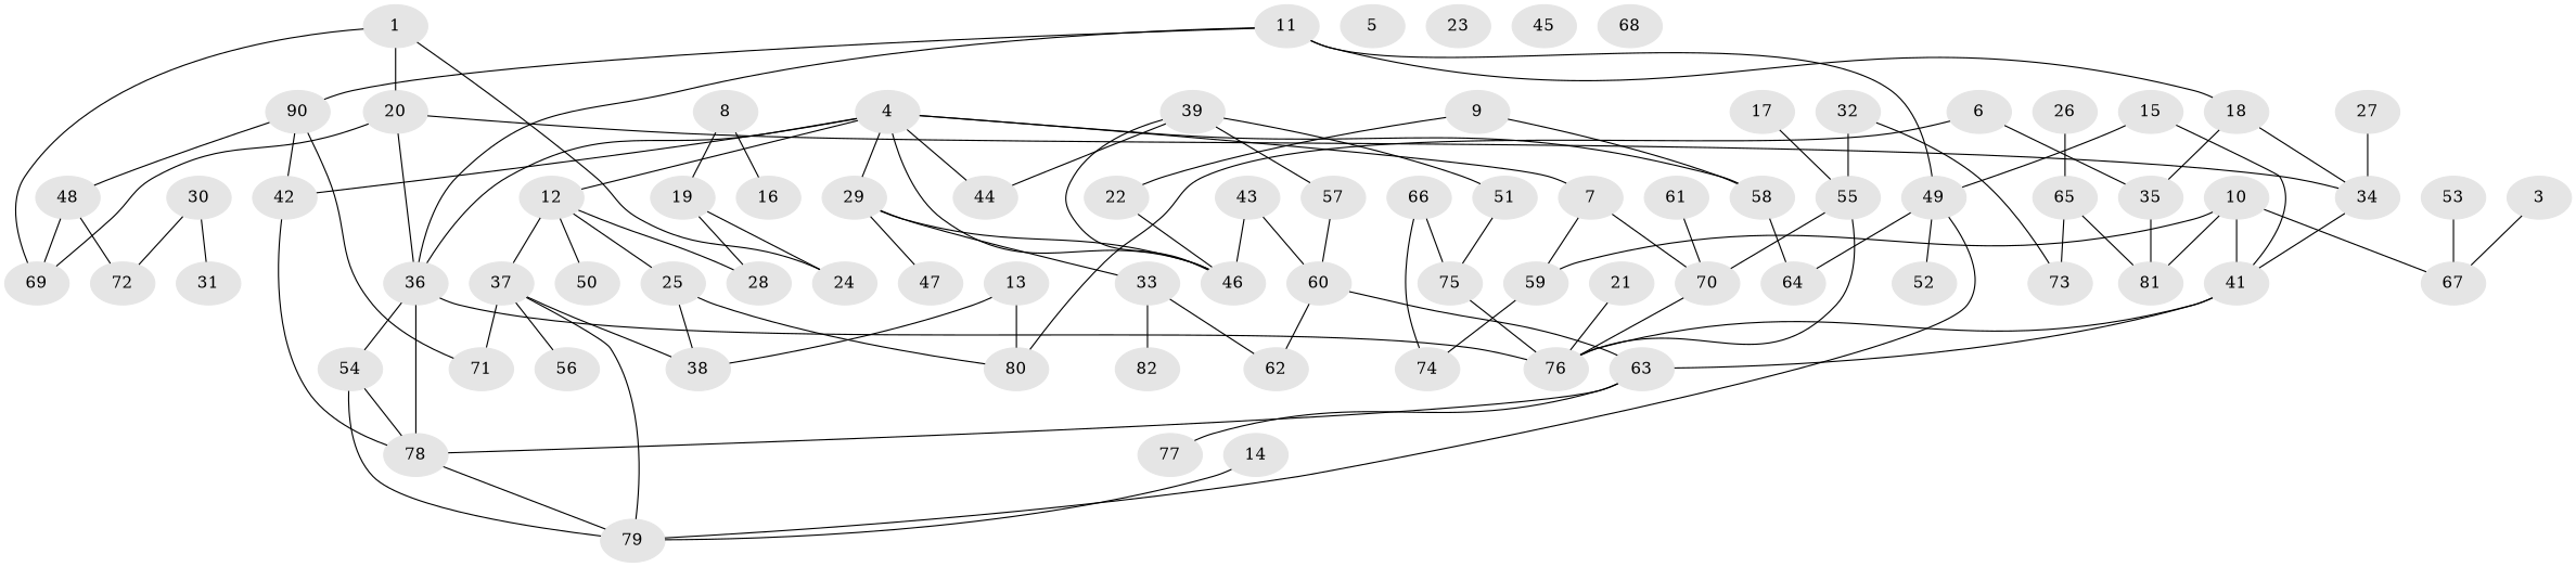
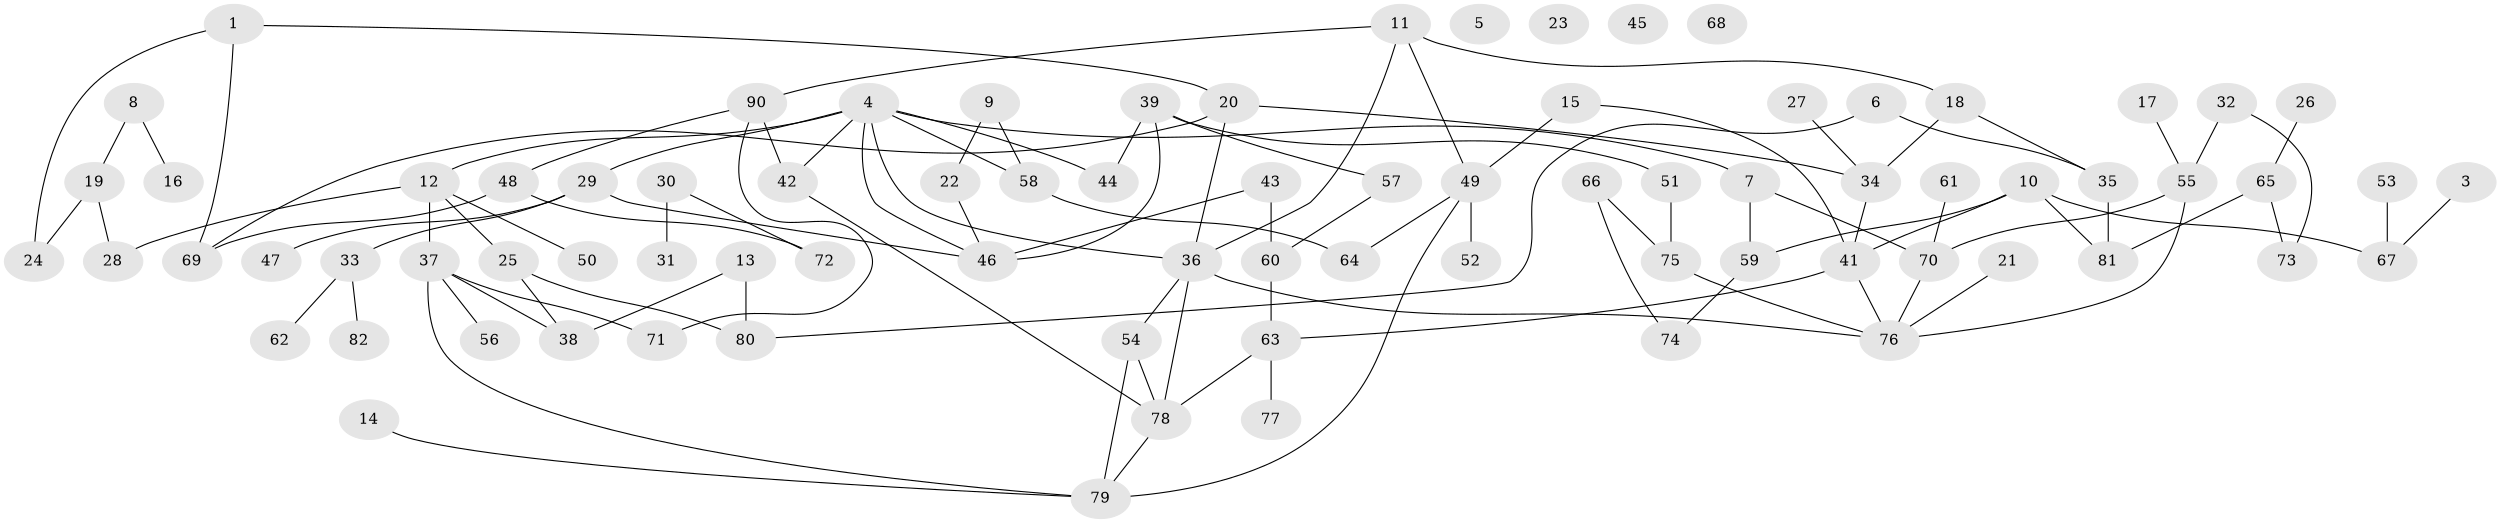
  graph {
    node [color=gray90 style=filled]
    1
    20
    24
    69
    36
    34
    15
    41
    49
    3
    67
    4
    7
    12
    29
    42
    44
    46
    58
    59
    70
    25
    28
    37
    50
    33
    47
    76
    54
    78
    64
    5
    6
    80
    35
    81
    74
    8
    16
    19
    9
    22
    10
    63
    11
    18
    n47 [label=90]
    71
    48
    79
    52
    38
    56
    13
    14
    17
    55
    21
    23
    26
    65
    73
    27
    62
    82
    30
    31
    72
    32
    39
    51
    57
    75
    60
    77
    43
    45
    53
    61
    66
    68
    1 -- 20
    1 -- 24
    1 -- 69
    20 -- 69
    20 -- 36
    20 -- 34
    36 -- 76
    36 -- 54
    36 -- 78
    34 -- 41
    15 -- 41
    15 -- 49
    41 -- 76
    41 -- 63
    49 -- 64
    49 -- 79
    49 -- 52
    3 -- 67
    4 -- 36
    4 -- 7
    4 -- 12
    4 -- 29
    4 -- 42
    4 -- 44
    4 -- 46
    4 -- 58
    7 -- 59
    7 -- 70
    12 -- 25
    12 -- 28
    12 -- 37
    12 -- 50
    29 -- 46
    29 -- 33
    29 -- 47
    42 -- 78
    58 -- 64
    59 -- 74
    70 -- 76
    25 -- 80
    25 -- 38
    37 -- 71
    37 -- 79
    37 -- 38
    37 -- 56
    33 -- 62
    33 -- 82
    54 -- 78
    54 -- 79
    78 -- 79
    6 -- 80
    6 -- 35
    35 -- 81
    8 -- 16
    8 -- 19
    19 -- 24
    19 -- 28
    9 -- 58
    9 -- 22
    22 -- 46
    10 -- 41
    10 -- 67
    10 -- 59
    10 -- 81
    63 -- 78
    63 -- 77
    11 -- 36
    11 -- 49
    11 -- 18
    11 -- n47
    18 -- 34
    18 -- 35
    n47 -- 42
    n47 -- 71
    n47 -- 48
    48 -- 69
    48 -- 72
    13 -- 80
    13 -- 38
    14 -- 79
    17 -- 55
    55 -- 70
    55 -- 76
    21 -- 76
    26 -- 65
    65 -- 81
    65 -- 73
    27 -- 34
    30 -- 31
    30 -- 72
    32 -- 55
    32 -- 73
    39 -- 44
    39 -- 46
    39 -- 51
    39 -- 57
    51 -- 75
    57 -- 60
    75 -- 76
    60 -- 63
-   60 -- 62
    43 -- 46
    43 -- 60
    53 -- 67
    61 -- 70
    66 -- 74
    66 -- 75
  }
